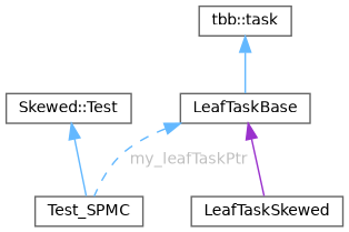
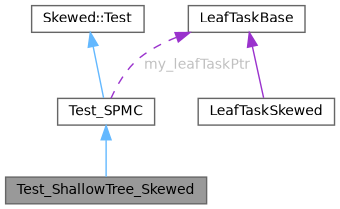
  digraph {
    node [color=gray40 fillcolor=white fontname=Helvetica fontsize=10 shape=box style=filled]
    edge [color=steelblue1 dir=back fontname=Helvetica fontsize=10 labelfontname=Helvetica labelfontsize=10 style=solid]
+   n1 [fillcolor=grey60 fontcolor=black height=0.2 label=Test_ShallowTree_Skewed width=0.4]
    n2 [height=0.2 label=Test_SPMC width=0.4]
    n3 [height=0.2 label="Skewed::Test" width=0.4]
    n4 [height=0.2 label=LeafTaskBase width=0.4]
    n5 [height=0.2 label=LeafTaskSkewed width=0.4]
-   n6 [height=0.2 label="tbb::task" width=0.4]
+   n2 -> n1
    n3 -> n2
-   n4 -> n2 [fontcolor=grey label=" my_leafTaskPtr" style=dashed]
+   n4 -> n2 [color=darkorchid3 fontcolor=grey label=" my_leafTaskPtr" style=dashed]
    n4 -> n5 [color=darkorchid3]
-   n6 -> n4
  }
